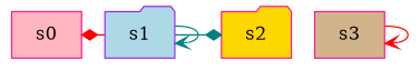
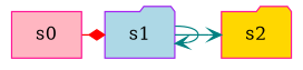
  digraph {
    node [color=deeppink player=1 shape=box style=filled]
    edge [arrowhead=diamond color=red]
    s0 [fillcolor=lightpink]
    s1 [color=purple fillcolor=lightblue player=0 shape=folder]
    s2 [fillcolor=gold shape=folder]
-   s3 [fillcolor=tan]
-   s1 -> s0 [constraint="time % 2 == 0 && !(time % 3 == 0)"]
+   s0 -> s1 [constraint="time % 2 == 0 && !(time % 3 == 0)"]
    s1 -> s1 [arrowhead=vee color=teal constraint="time % 4 == 0"]
-   s1 -> s2 [color=teal constraint="!(time % 3 == 0)"]
-   s3 -> s3 [arrowhead=vee constraint="time % 3 == 0"]
+   s1 -> s2 [arrowhead=vee color=teal constraint="!(time % 3 == 0)"]
  }
